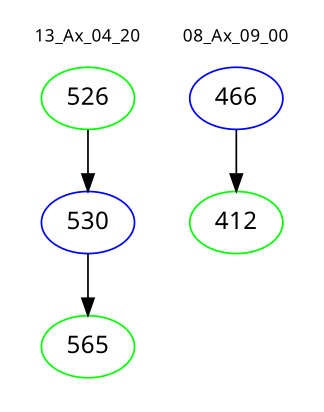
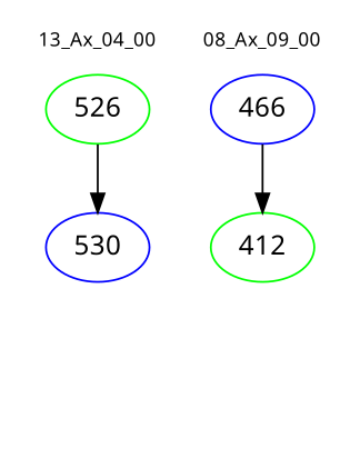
  digraph {
    fontname="Noto Sans"
    node [color=green fontname="Noto Sans"]
    edge [color=black fontname="Noto Sans"]
    n1 [label=526]
    n2 [color=blue label=530]
-   n3 [label=565]
    n4 [color=blue label=466]
    n5 [label=412]
    subgraph cluster_1 {
      color=white
      fontsize=10
-     label="13_Ax_04_20"
+     label="13_Ax_04_00"
      n1
      n2
-     n3
    }
    subgraph cluster_2 {
      color=white
      fontsize=10
      label="08_Ax_09_00"
      n4
      n5
    }
    n1 -> n2
-   n2 -> n3
    n4 -> n5
  }
